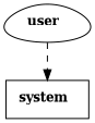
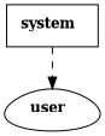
  digraph {
    compound=true
    node [fontsize=12]
    n1 [label=< <b>system</b>   > shape=box]
    n2 [label=< <b>user</b>   > shape=egg]
-   n2 -> n1 [fontsize=12 style=dashed]
+   n1 -> n2 [fontsize=12 style=dashed]
  }
